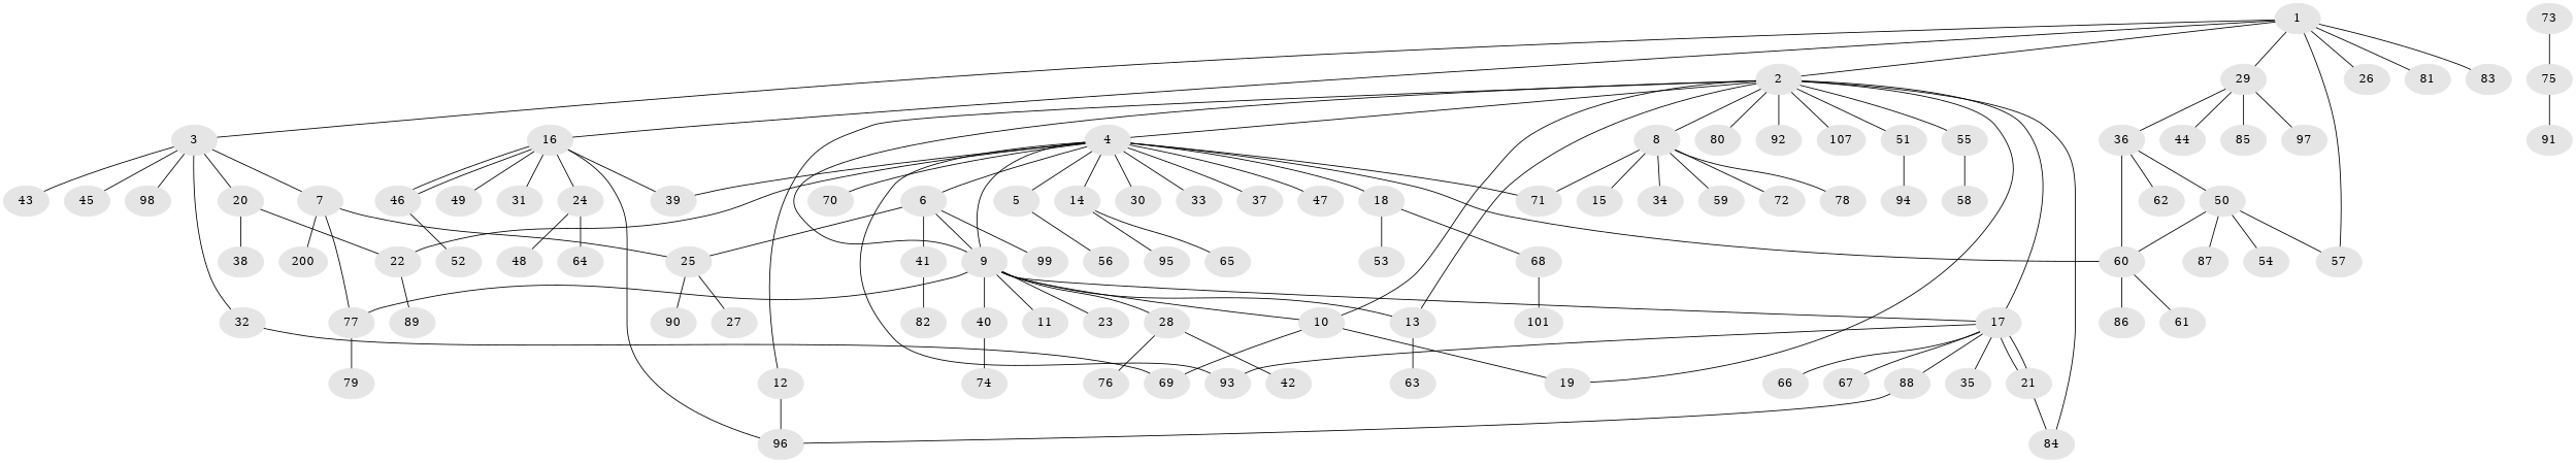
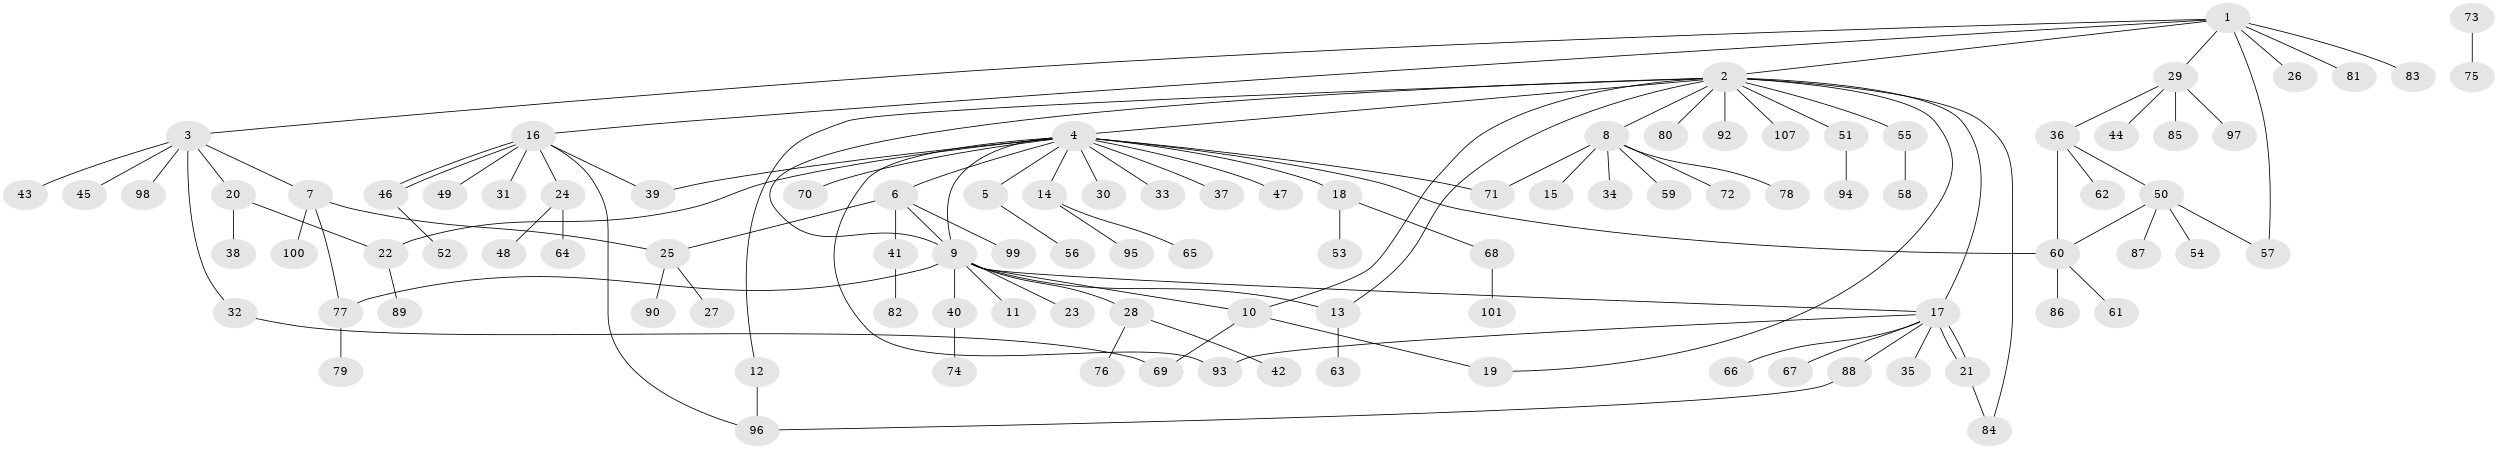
  graph {
    node [color=gray90 style=filled]
    1
    2
    3
    16
    26
    29
    57
    81
    83
    4
    8
    9
    10
    12
    13
    17
    19
    51
    55
    80
    84
    92
    n23 [label=107]
    7
    20
    32
    43
    45
    98
    39
    96
    24
    31
    46
    49
    36
    44
    85
    97
    5
    6
    14
    18
    22
    30
    33
    37
    47
    60
    70
    71
    93
    15
    34
    59
    72
    78
    77
    11
    23
    28
    40
    69
    63
    21
    35
    66
    67
    88
    94
    58
    25
-   100 [label=200]
+   100
    38
    56
    41
    99
    65
    95
    53
    68
    89
    61
    86
    27
    90
    82
    79
    42
    76
    74
    48
    64
    52
    101
    50
    62
    54
    87
    73
    75
-   91
    1 -- 2
    1 -- 3
    1 -- 16
    1 -- 26
    1 -- 29
    1 -- 57
    1 -- 81
    1 -- 83
    2 -- 4
    2 -- 8
    2 -- 9
    2 -- 10
    2 -- 12
    2 -- 13
    2 -- 17
    2 -- 19
    2 -- 51
    2 -- 55
    2 -- 80
    2 -- 84
    2 -- 92
    2 -- n23
    3 -- 7
    3 -- 20
    3 -- 32
    3 -- 43
    3 -- 45
    3 -- 98
    16 -- 39
    16 -- 96
    16 -- 24
    16 -- 31
    16 -- 46
    16 -- 46
    16 -- 49
    29 -- 36
    29 -- 44
    29 -- 85
    29 -- 97
    4 -- 9
    4 -- 39
    4 -- 5
    4 -- 6
    4 -- 14
    4 -- 18
    4 -- 22
    4 -- 30
    4 -- 33
    4 -- 37
    4 -- 47
    4 -- 60
    4 -- 70
    4 -- 71
    4 -- 93
    8 -- 71
    8 -- 15
    8 -- 34
    8 -- 59
    8 -- 72
    8 -- 78
    9 -- 10
    9 -- 13
    9 -- 17
    9 -- 77
    9 -- 11
    9 -- 23
    9 -- 28
    9 -- 40
    10 -- 19
    10 -- 69
    12 -- 96
    13 -- 63
    17 -- 93
    17 -- 21
    17 -- 21
    17 -- 35
    17 -- 66
    17 -- 67
    17 -- 88
    51 -- 94
    55 -- 58
    7 -- 77
    7 -- 25
    7 -- 100
    20 -- 22
    20 -- 38
    32 -- 69
    24 -- 48
    24 -- 64
    46 -- 52
    36 -- 60
    36 -- 50
    36 -- 62
    5 -- 56
    6 -- 9
    6 -- 25
    6 -- 41
    6 -- 99
    14 -- 65
    14 -- 95
    18 -- 53
    18 -- 68
    22 -- 89
    60 -- 61
    60 -- 86
    77 -- 79
    28 -- 42
    28 -- 76
    40 -- 74
    21 -- 84
    88 -- 96
    25 -- 27
    25 -- 90
    41 -- 82
    68 -- 101
    50 -- 57
    50 -- 60
    50 -- 54
    50 -- 87
    73 -- 75
-   75 -- 91
  }
